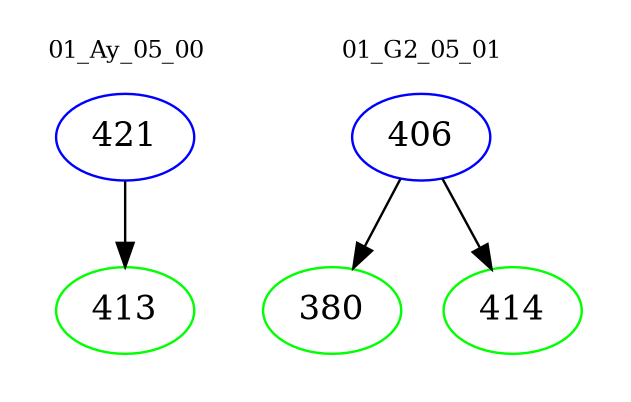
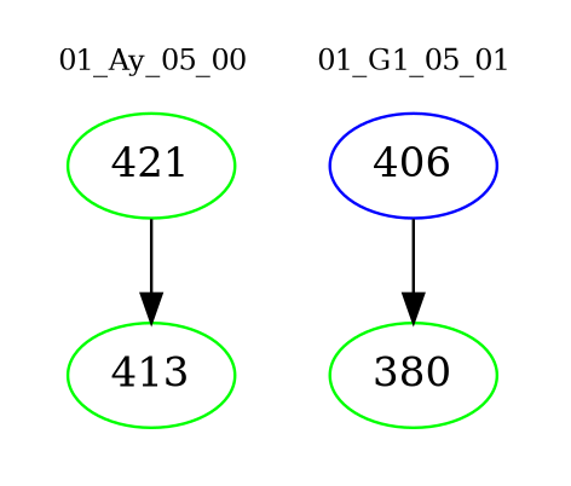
  digraph {
    node [color=green]
    edge [color=black]
-   n1 [color=blue label=421]
+   n1 [label=421]
    n2 [label=413]
    n3 [color=blue label=406]
    n4 [label=380]
-   n5 [label=414]
    subgraph cluster_1 {
      color=white
      fontsize=10
      label="01_Ay_05_00"
      n1
      n2
    }
    subgraph cluster_2 {
      color=white
      fontsize=10
-     label="01_G2_05_01"
+     label="01_G1_05_01"
      n3
      n4
-     n5
    }
    n1 -> n2
    n3 -> n4
-   n3 -> n5
  }
